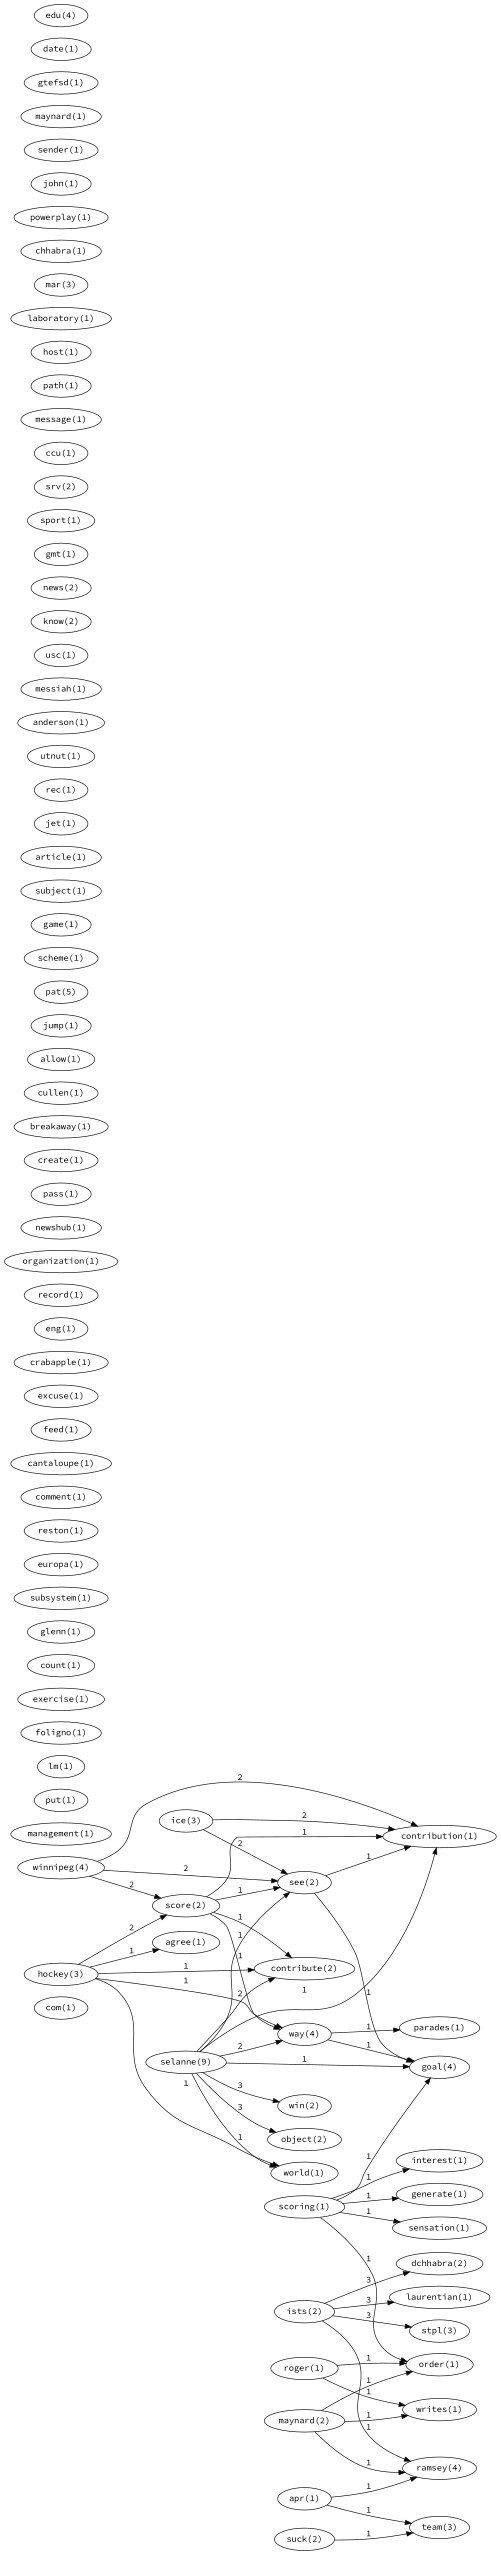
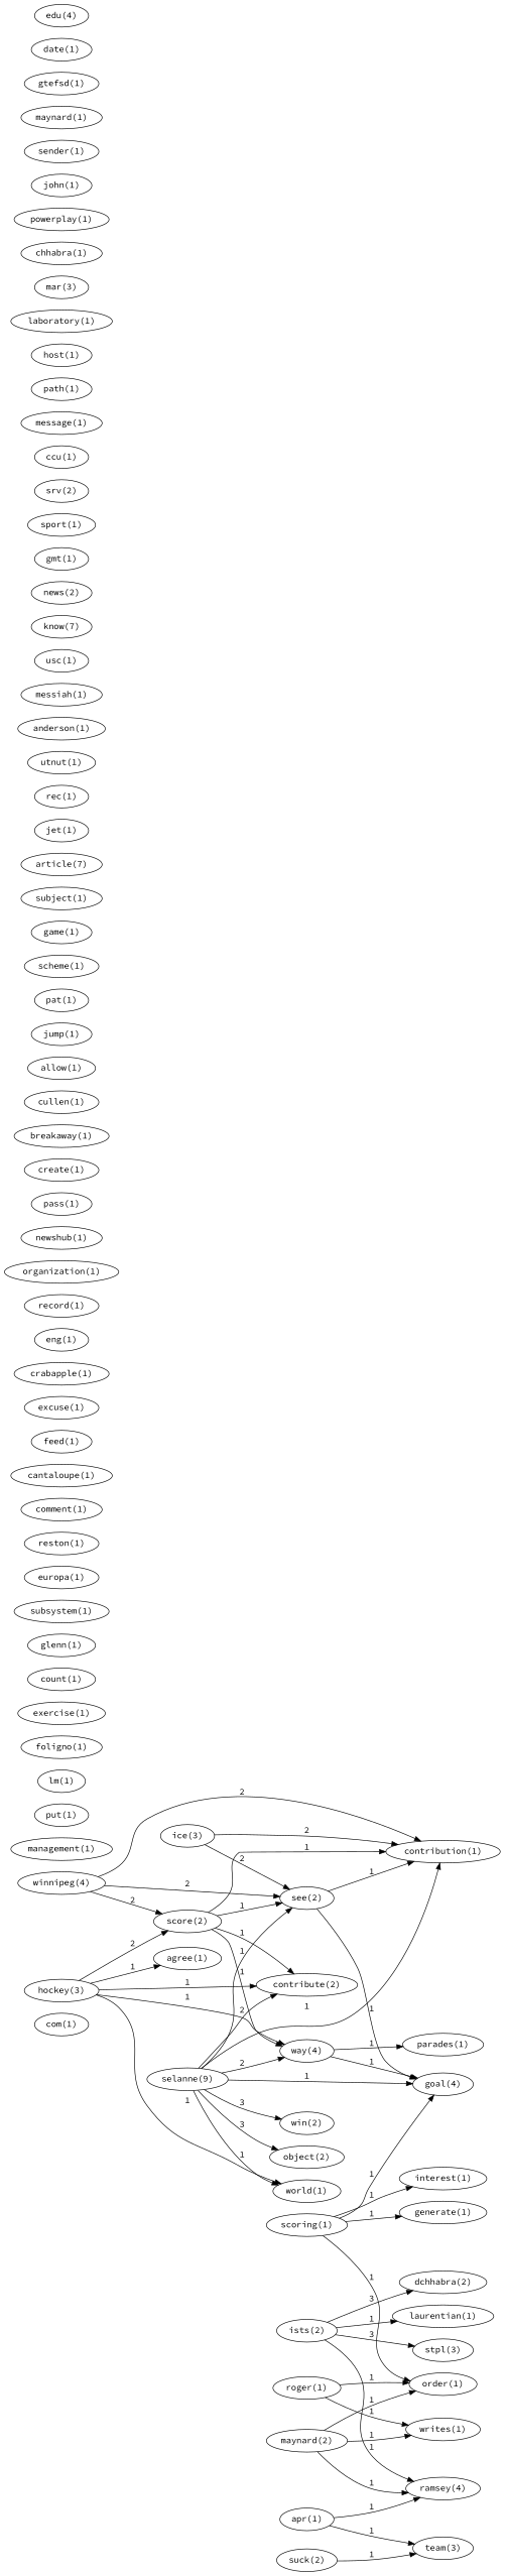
  digraph {
    fontname="Source Code Pro"
    rankdir=LR
    node [fontname="Source Code Pro"]
    edge [fontname="Source Code Pro"]
    n1 [label="com(1)"]
    n2 [label="hockey(3)"]
    n3 [label="agree(1)"]
    n4 [label="score(2)"]
    n5 [label="world(1)"]
    n6 [label="way(4)"]
    n7 [label="contribute(2)"]
    n8 [label="see(2)"]
    n9 [label="contribution(1)"]
    n10 [label="goal(4)"]
    n11 [label="parades(1)"]
    n12 [label="management(1)"]
    n13 [label="put(1)"]
    n14 [label="lm(1)"]
    n15 [label="foligno(1)"]
    n16 [label="exercise(1)"]
    n17 [label="ists(2)"]
    n18 [label="dchhabra(2)"]
    n19 [label="laurentian(1)"]
    n20 [label="stpl(3)"]
    n21 [label="ramsey(4)"]
    n22 [label="count(1)"]
    n23 [label="glenn(1)"]
    n24 [label="subsystem(1)"]
    n25 [label="europa(1)"]
    n26 [label="reston(1)"]
    n27 [label="comment(1)"]
    n28 [label="scoring(1)"]
    n29 [label="interest(1)"]
    n30 [label="generate(1)"]
-   n31 [label="sensation(1)"]
    n32 [label="order(1)"]
    n33 [label="ice(3)"]
    n34 [label="cantaloupe(1)"]
    n35 [label="feed(1)"]
    n36 [label="excuse(1)"]
    n37 [label="crabapple(1)"]
    n38 [label="eng(1)"]
    n39 [label="record(1)"]
    n40 [label="organization(1)"]
    n41 [label="newshub(1)"]
    n42 [label="pass(1)"]
    n43 [label="create(1)"]
    n44 [label="breakaway(1)"]
    n45 [label="cullen(1)"]
    n46 [label="suck(2)"]
    n47 [label="team(3)"]
    n48 [label="allow(1)"]
    n49 [label="jump(1)"]
-   n50 [label="pat(5)"]
+   n50 [label="pat(1)"]
    n51 [label="scheme(1)"]
    n52 [label="game(1)"]
    n53 [label="subject(1)"]
-   n54 [label="article(1)"]
+   n54 [label="article(7)"]
    n55 [label="winnipeg(4)"]
    n56 [label="jet(1)"]
    n57 [label="rec(1)"]
    n58 [label="utnut(1)"]
    n59 [label="selanne(9)"]
    n60 [label="win(2)"]
    n61 [label="object(2)"]
    n62 [label="anderson(1)"]
    n63 [label="messiah(1)"]
    n64 [label="usc(1)"]
    n65 [label="maynard(2)"]
    n66 [label="writes(1)"]
-   n67 [label="know(2)"]
+   n67 [label="know(7)"]
    n68 [label="news(2)"]
    n69 [label="gmt(1)"]
    n70 [label="roger(1)"]
    n71 [label="sport(1)"]
    n72 [label="srv(2)"]
    n73 [label="ccu(1)"]
    n74 [label="apr(1)"]
    n75 [label="message(1)"]
    n76 [label="path(1)"]
    n77 [label="host(1)"]
    n78 [label="laboratory(1)"]
    n79 [label="mar(3)"]
    n80 [label="chhabra(1)"]
    n81 [label="powerplay(1)"]
    n82 [label="john(1)"]
    n83 [label="sender(1)"]
    n84 [label="maynard(1)"]
    n85 [label="gtefsd(1)"]
    n86 [label="date(1)"]
    n87 [label="edu(4)"]
    n2 -> n3 [label=1]
    n2 -> n4 [label=2]
    n2 -> n5 [label=1]
    n2 -> n6 [label=1]
    n2 -> n7 [label=1]
    n4 -> n6 [label=1]
    n4 -> n7 [label=1]
    n4 -> n8 [label=1]
    n4 -> n9 [label=1]
    n6 -> n10 [label=1]
    n6 -> n11 [label=1]
    n8 -> n9 [label=1]
    n8 -> n10 [label=1]
    n17 -> n18 [label=3]
-   n17 -> n19 [label=3]
+   n17 -> n19 [label=1]
    n17 -> n20 [label=3]
    n17 -> n21 [label=1]
    n28 -> n10 [label=1]
    n28 -> n29 [label=1]
    n28 -> n30 [label=1]
-   n28 -> n31 [label=1]
    n28 -> n32 [label=1]
    n33 -> n8 [label=2]
    n33 -> n9 [label=2]
    n46 -> n47 [label=1]
    n55 -> n4 [label=2]
    n55 -> n8 [label=2]
    n55 -> n9 [label=2]
    n59 -> n5 [label=1]
    n59 -> n6 [label=2]
    n59 -> n7 [label=2]
    n59 -> n8 [label=1]
    n59 -> n9 [label=1]
    n59 -> n10 [label=1]
    n59 -> n60 [label=3]
    n59 -> n61 [label=3]
    n65 -> n21 [label=1]
    n65 -> n32 [label=1]
    n65 -> n66 [label=1]
    n70 -> n32 [label=1]
    n70 -> n66 [label=1]
    n74 -> n21 [label=1]
    n74 -> n47 [label=1]
  }
